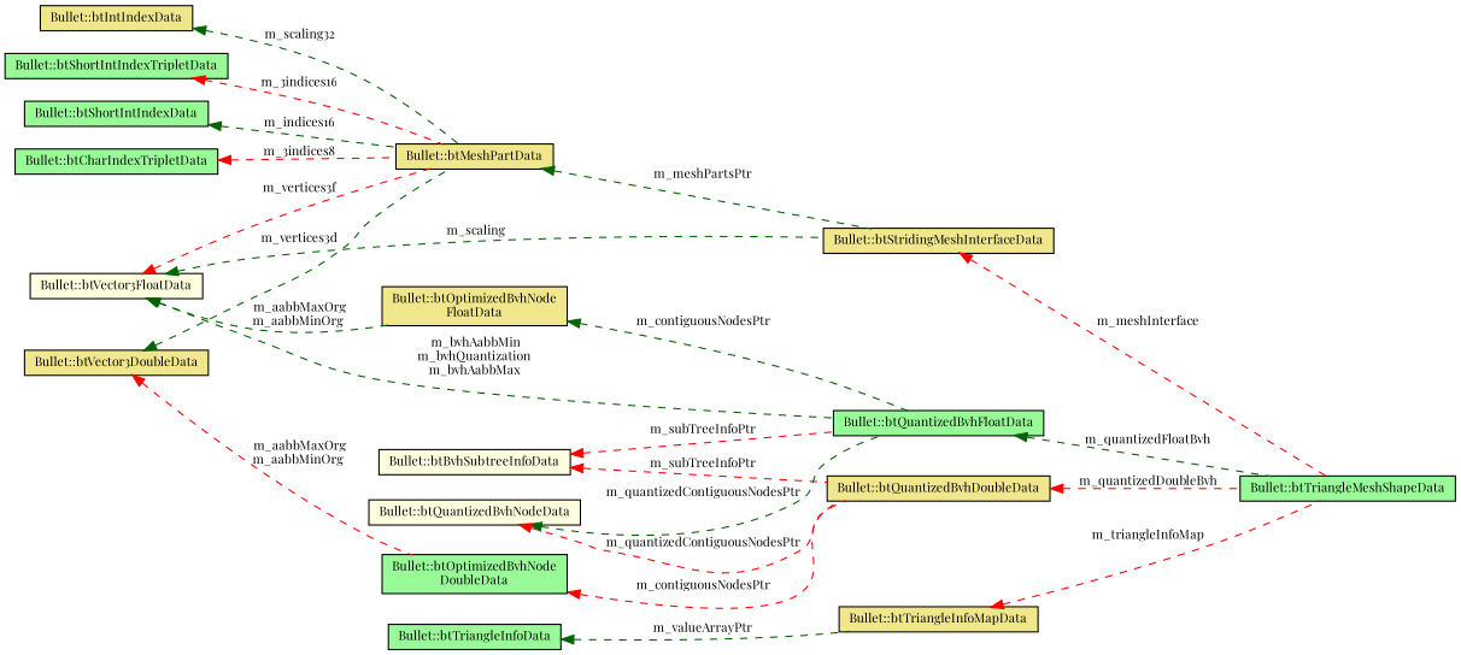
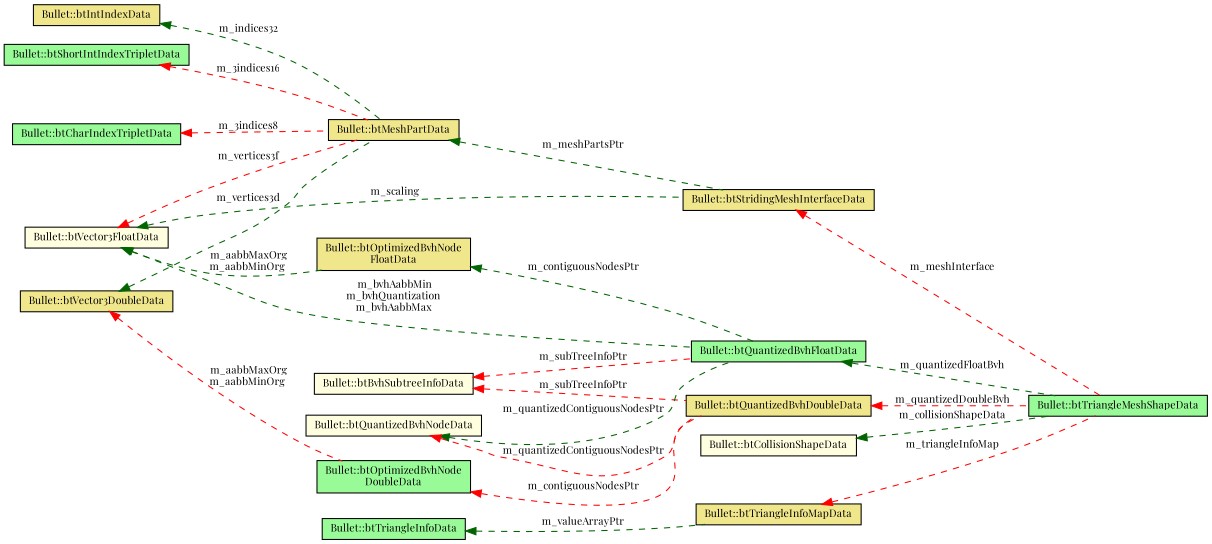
  digraph {
    fontname="Playfair Display"
    rankdir=LR
    node [color=black fillcolor=palegreen fontname="Playfair Display" fontsize=10 shape=record style=filled]
    edge [color=darkgreen dir=back fontname="Playfair Display" fontsize=10 labelfontname=Helvetica labelfontsize=10 style=dashed]
    n1 [fontcolor=black height=0.2 label="Bullet::btTriangleMeshShapeData" width=0.4]
    n2 [fillcolor=khaki height=0.2 label="Bullet::btStridingMeshInterfaceData" width=0.4]
    n3 [fillcolor=lightyellow height=0.2 label="Bullet::btVector3FloatData" width=0.4]
    n4 [fillcolor=khaki height=0.2 label="Bullet::btMeshPartData" width=0.4]
    n5 [height=0.2 label="Bullet::btQuantizedBvhFloatData" width=0.4]
    n6 [fillcolor=khaki height=0.2 label="Bullet::btOptimizedBvhNode\lFloatData" width=0.4]
    n7 [height=0.2 label="Bullet::btCharIndexTripletData" width=0.4]
    n8 [fillcolor=khaki height=0.2 label="Bullet::btIntIndexData" width=0.4]
    n9 [height=0.2 label="Bullet::btShortIntIndexTripletData" width=0.4]
-   n10 [height=0.2 label="Bullet::btShortIntIndexData" width=0.4]
    n11 [fillcolor=khaki height=0.2 label="Bullet::btVector3DoubleData" width=0.4]
    n12 [height=0.2 label="Bullet::btOptimizedBvhNode\lDoubleData" width=0.4]
    n13 [fillcolor=khaki height=0.2 label="Bullet::btQuantizedBvhDoubleData" width=0.4]
    n14 [fillcolor=lightyellow height=0.2 label="Bullet::btBvhSubtreeInfoData" width=0.4]
    n15 [fillcolor=lightyellow height=0.2 label="Bullet::btQuantizedBvhNodeData" width=0.4]
+   n16 [fillcolor=lightyellow height=0.2 label="Bullet::btCollisionShapeData" width=0.4]
    n17 [fillcolor=khaki height=0.2 label="Bullet::btTriangleInfoMapData" width=0.4]
    n18 [height=0.2 label="Bullet::btTriangleInfoData" width=0.4]
    n2 -> n1 [color=red label=" m_meshInterface"]
    n3 -> n2 [label=" m_scaling"]
    n3 -> n4 [color=red label=" m_vertices3f"]
    n3 -> n5 [label=" m_bvhAabbMin\nm_bvhQuantization\nm_bvhAabbMax"]
    n3 -> n6 [label=" m_aabbMaxOrg\nm_aabbMinOrg"]
    n4 -> n2 [label=" m_meshPartsPtr"]
    n5 -> n1 [label=" m_quantizedFloatBvh"]
    n6 -> n5 [label=" m_contiguousNodesPtr"]
    n7 -> n4 [color=red label=" m_3indices8"]
-   n8 -> n4 [label=" m_scaling32"]
+   n8 -> n4 [label=" m_indices32"]
    n9 -> n4 [color=red label=" m_3indices16"]
-   n10 -> n4 [label=" m_indices16"]
    n11 -> n4 [label=" m_vertices3d"]
    n11 -> n12 [color=red label=" m_aabbMaxOrg\nm_aabbMinOrg"]
    n12 -> n13 [color=red label=" m_contiguousNodesPtr"]
    n13 -> n1 [color=red label=" m_quantizedDoubleBvh"]
    n14 -> n5 [color=red label=" m_subTreeInfoPtr"]
    n14 -> n13 [color=red label=" m_subTreeInfoPtr"]
    n15 -> n5 [label=" m_quantizedContiguousNodesPtr"]
    n15 -> n13 [color=red label=" m_quantizedContiguousNodesPtr"]
+   n16 -> n1 [label=" m_collisionShapeData"]
    n17 -> n1 [color=red label=" m_triangleInfoMap"]
    n18 -> n17 [label=" m_valueArrayPtr"]
  }
